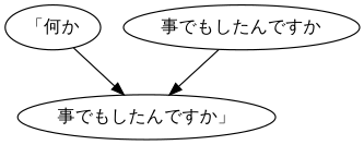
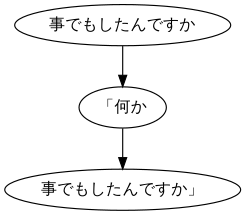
  digraph {
    n1 [label="「何か"]
    n2 [label="事でもしたんですか」"]
    n3 [label="事でもしたんですか"]
    n1 -> n2
-   n3 -> n2
+   n3 -> n1
  }
